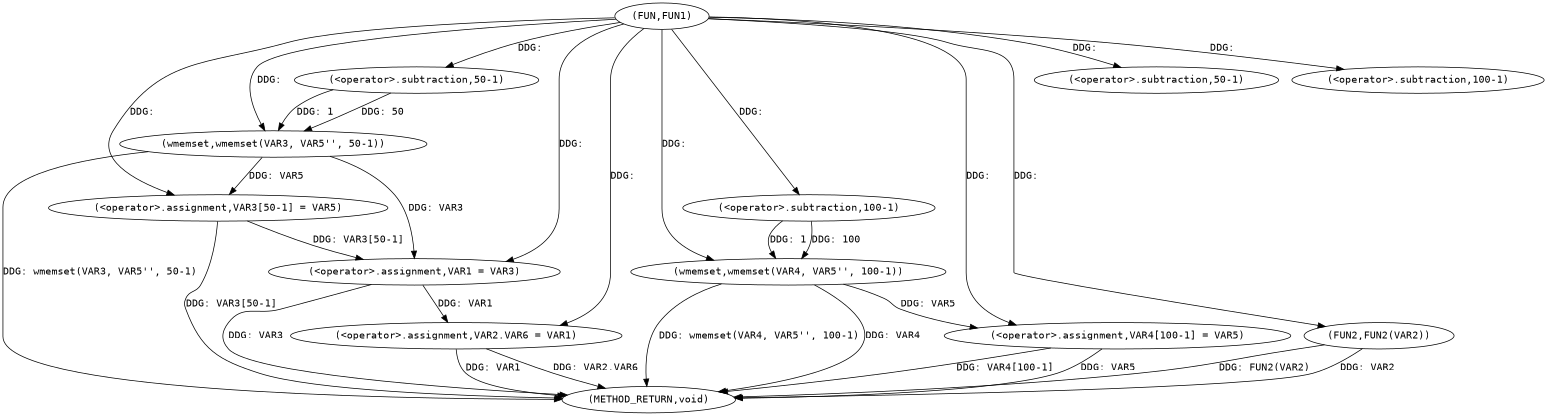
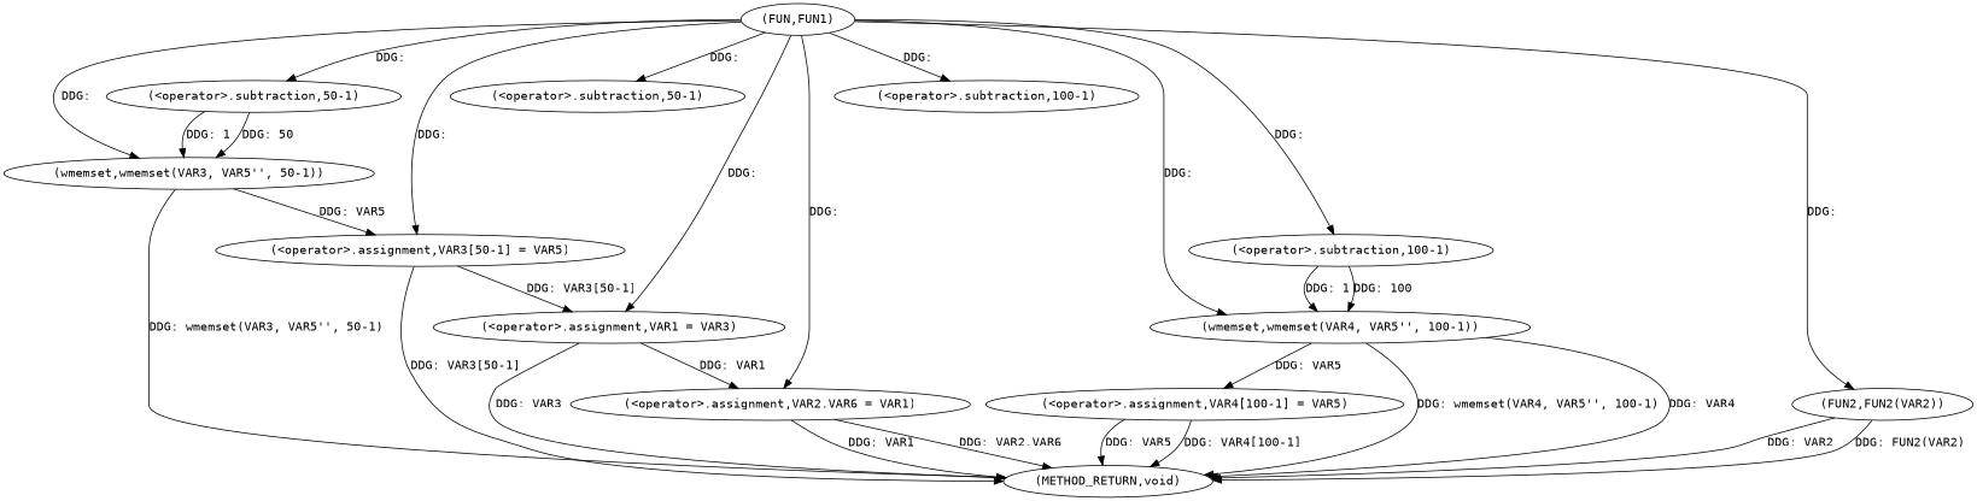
  digraph {
    fontname="DejaVu Sans Mono"
    node [fontname="DejaVu Sans Mono"]
    edge [fontname="DejaVu Sans Mono"]
    n1 [label="(FUN,FUN1)"]
    n2 [label="(wmemset,wmemset(VAR3, VAR5'', 50-1))"]
    n3 [label="(<operator>.subtraction,50-1)"]
    n4 [label="(<operator>.assignment,VAR3[50-1] = VAR5)"]
    n5 [label="(<operator>.subtraction,50-1)"]
    n6 [label="(wmemset,wmemset(VAR4, VAR5'', 100-1))"]
    n7 [label="(<operator>.subtraction,100-1)"]
    n8 [label="(<operator>.assignment,VAR4[100-1] = VAR5)"]
    n9 [label="(<operator>.subtraction,100-1)"]
    n10 [label="(<operator>.assignment,VAR1 = VAR3)"]
    n11 [label="(<operator>.assignment,VAR2.VAR6 = VAR1)"]
    n12 [label="(FUN2,FUN2(VAR2))"]
    n13 [label="(METHOD_RETURN,void)"]
    n1 -> n2 [label="DDG: "]
    n1 -> n3 [label="DDG: "]
    n1 -> n4 [label="DDG: "]
    n1 -> n5 [label="DDG: "]
    n1 -> n6 [label="DDG: "]
    n1 -> n7 [label="DDG: "]
-   n1 -> n8 [label="DDG: "]
    n1 -> n9 [label="DDG: "]
    n1 -> n10 [label="DDG: "]
    n1 -> n11 [label="DDG: "]
    n1 -> n12 [label="DDG: "]
    n2 -> n4 [label="DDG: VAR5"]
-   n2 -> n10 [label="DDG: VAR3"]
    n2 -> n13 [label="DDG: wmemset(VAR3, VAR5'', 50-1)"]
    n3 -> n2 [label="DDG: 50"]
    n3 -> n2 [label="DDG: 1"]
    n4 -> n10 [label="DDG: VAR3[50-1]"]
    n4 -> n13 [label="DDG: VAR3[50-1]"]
    n6 -> n8 [label="DDG: VAR5"]
    n6 -> n13 [label="DDG: wmemset(VAR4, VAR5'', 100-1)"]
    n6 -> n13 [label="DDG: VAR4"]
    n7 -> n6 [label="DDG: 100"]
    n7 -> n6 [label="DDG: 1"]
    n8 -> n13 [label="DDG: VAR4[100-1]"]
    n8 -> n13 [label="DDG: VAR5"]
    n10 -> n11 [label="DDG: VAR1"]
    n10 -> n13 [label="DDG: VAR3"]
    n11 -> n13 [label="DDG: VAR2.VAR6"]
    n11 -> n13 [label="DDG: VAR1"]
    n12 -> n13 [label="DDG: FUN2(VAR2)"]
    n12 -> n13 [label="DDG: VAR2"]
  }
